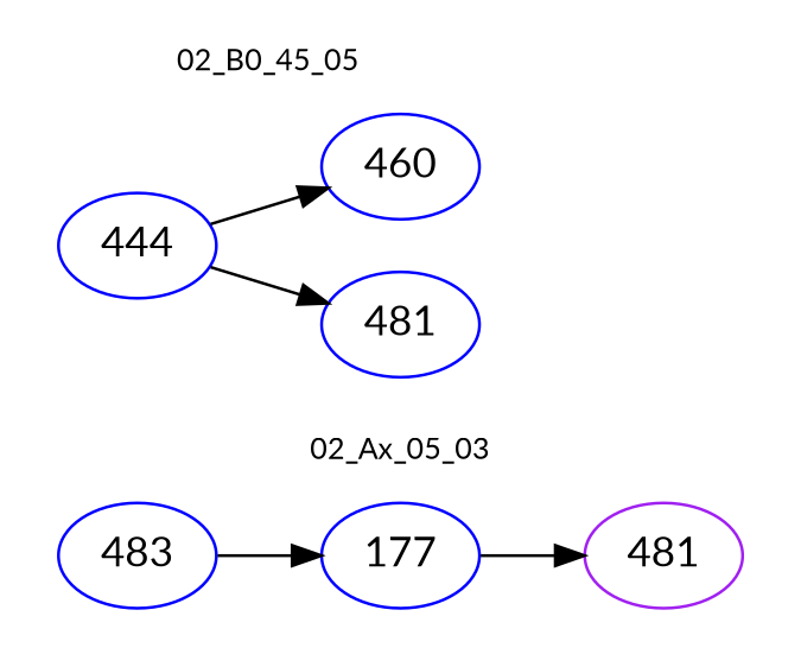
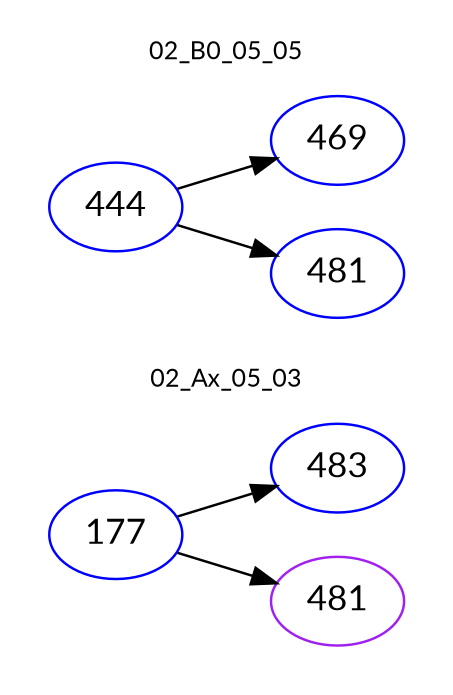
  digraph {
    fontname=Lato
    rankdir=LR
    node [color=blue fontname=Lato]
    edge [color=black fontname=Lato]
    n1 [label=177]
    n2 [color=purple label=481]
    n3 [label=483]
    n4 [label=444]
    n5 [label=481]
-   n6 [label=460]
+   n6 [label=469]
    subgraph cluster_1 {
      color=white
      fontsize=10
      label="02_Ax_05_03"
      n1
      n2
      n3
    }
    subgraph cluster_2 {
      color=white
      fontsize=10
-     label="02_B0_45_05"
+     label="02_B0_05_05"
      n4
      n5
      n6
    }
    n1 -> n2
-   n3 -> n1
+   n1 -> n3
    n4 -> n5
    n4 -> n6
  }
